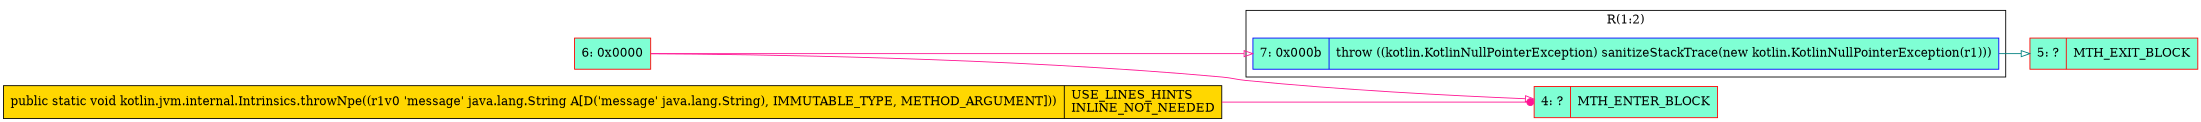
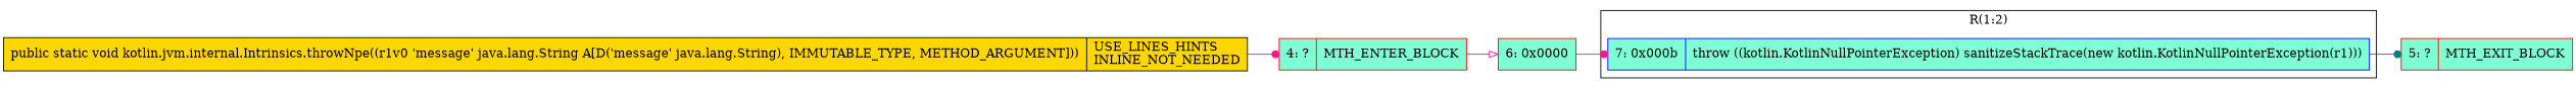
  digraph {
    rankdir=LR
    node [color=red fillcolor=aquamarine shape=record style=filled]
    edge [arrowhead=dot color=deeppink]
    n1 [color=blue label="{7\:\ 0x000b|throw ((kotlin.KotlinNullPointerException) sanitizeStackTrace(new kotlin.KotlinNullPointerException(r1)))\l}"]
    n2 [label="{5\:\ ?|MTH_EXIT_BLOCK\l}"]
    n3 [label="{4\:\ ?|MTH_ENTER_BLOCK\l}"]
    n4 [label="{6\:\ 0x0000}"]
    n5 [fillcolor=gold label="{public static void kotlin.jvm.internal.Intrinsics.throwNpe((r1v0 'message' java.lang.String A[D('message' java.lang.String), IMMUTABLE_TYPE, METHOD_ARGUMENT]))  | USE_LINES_HINTS\lINLINE_NOT_NEEDED\l}" color=""]
    subgraph cluster_1 {
      label="R(1:2)"
      n1
    }
-   n1 -> n2 [arrowhead=onormal color=teal]
-   n4 -> n3 [arrowhead=onormal]
-   n4 -> n1 [arrowhead=onormal]
+   n1 -> n2 [color=teal]
+   n3 -> n4 [arrowhead=onormal]
+   n4 -> n1
    n5 -> n3
  }
